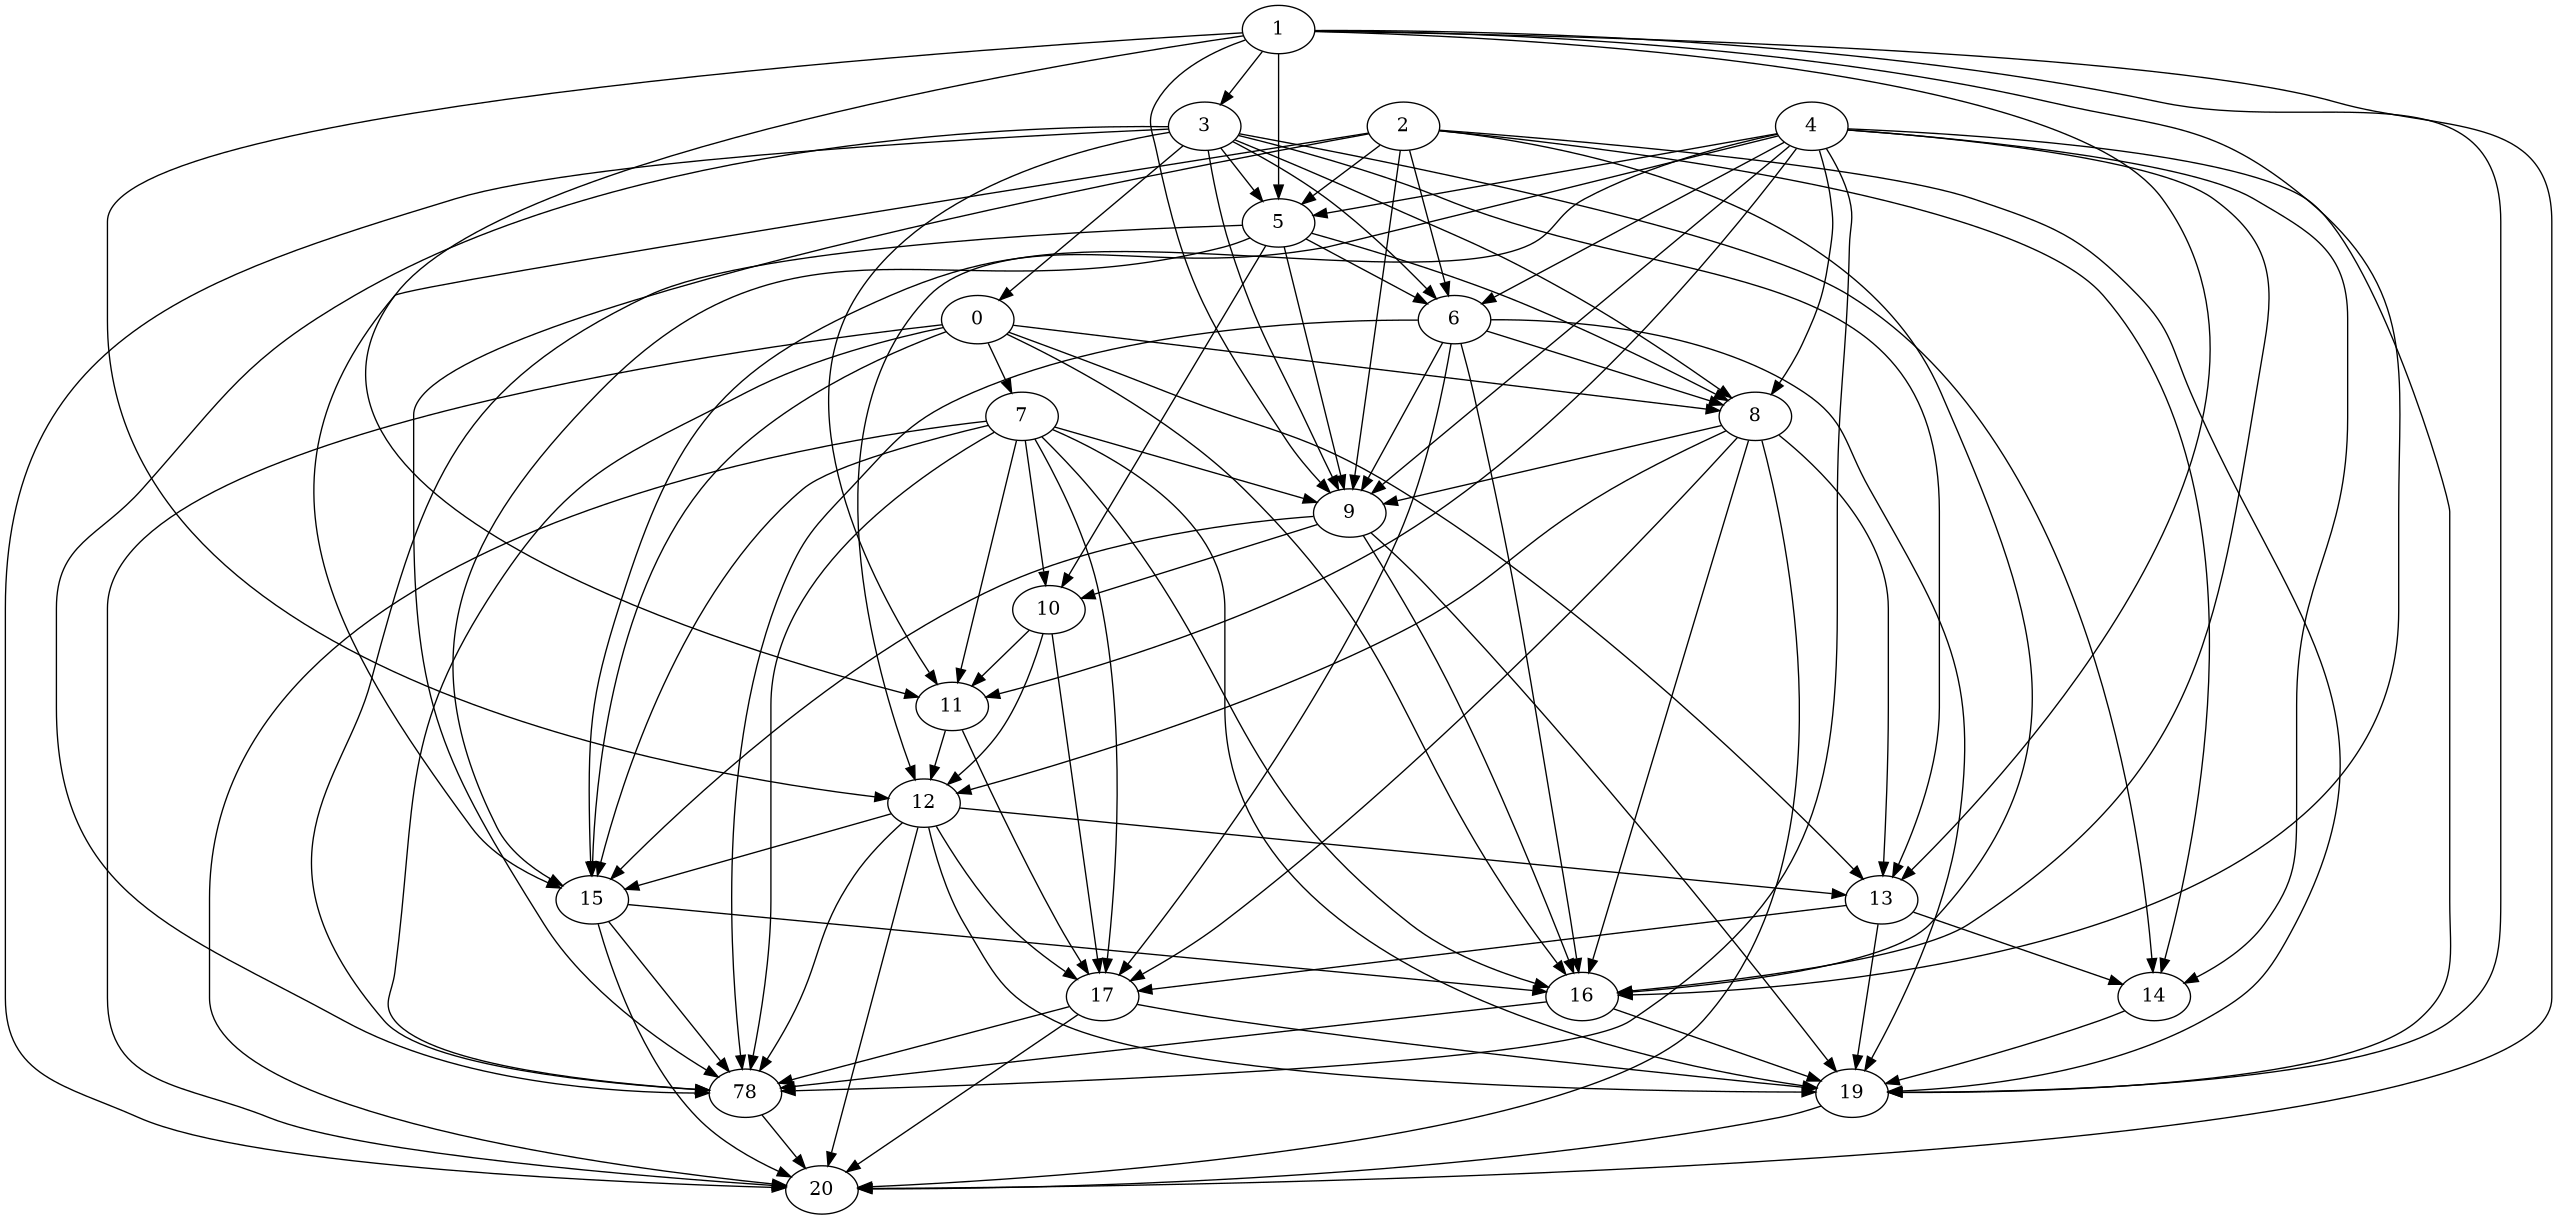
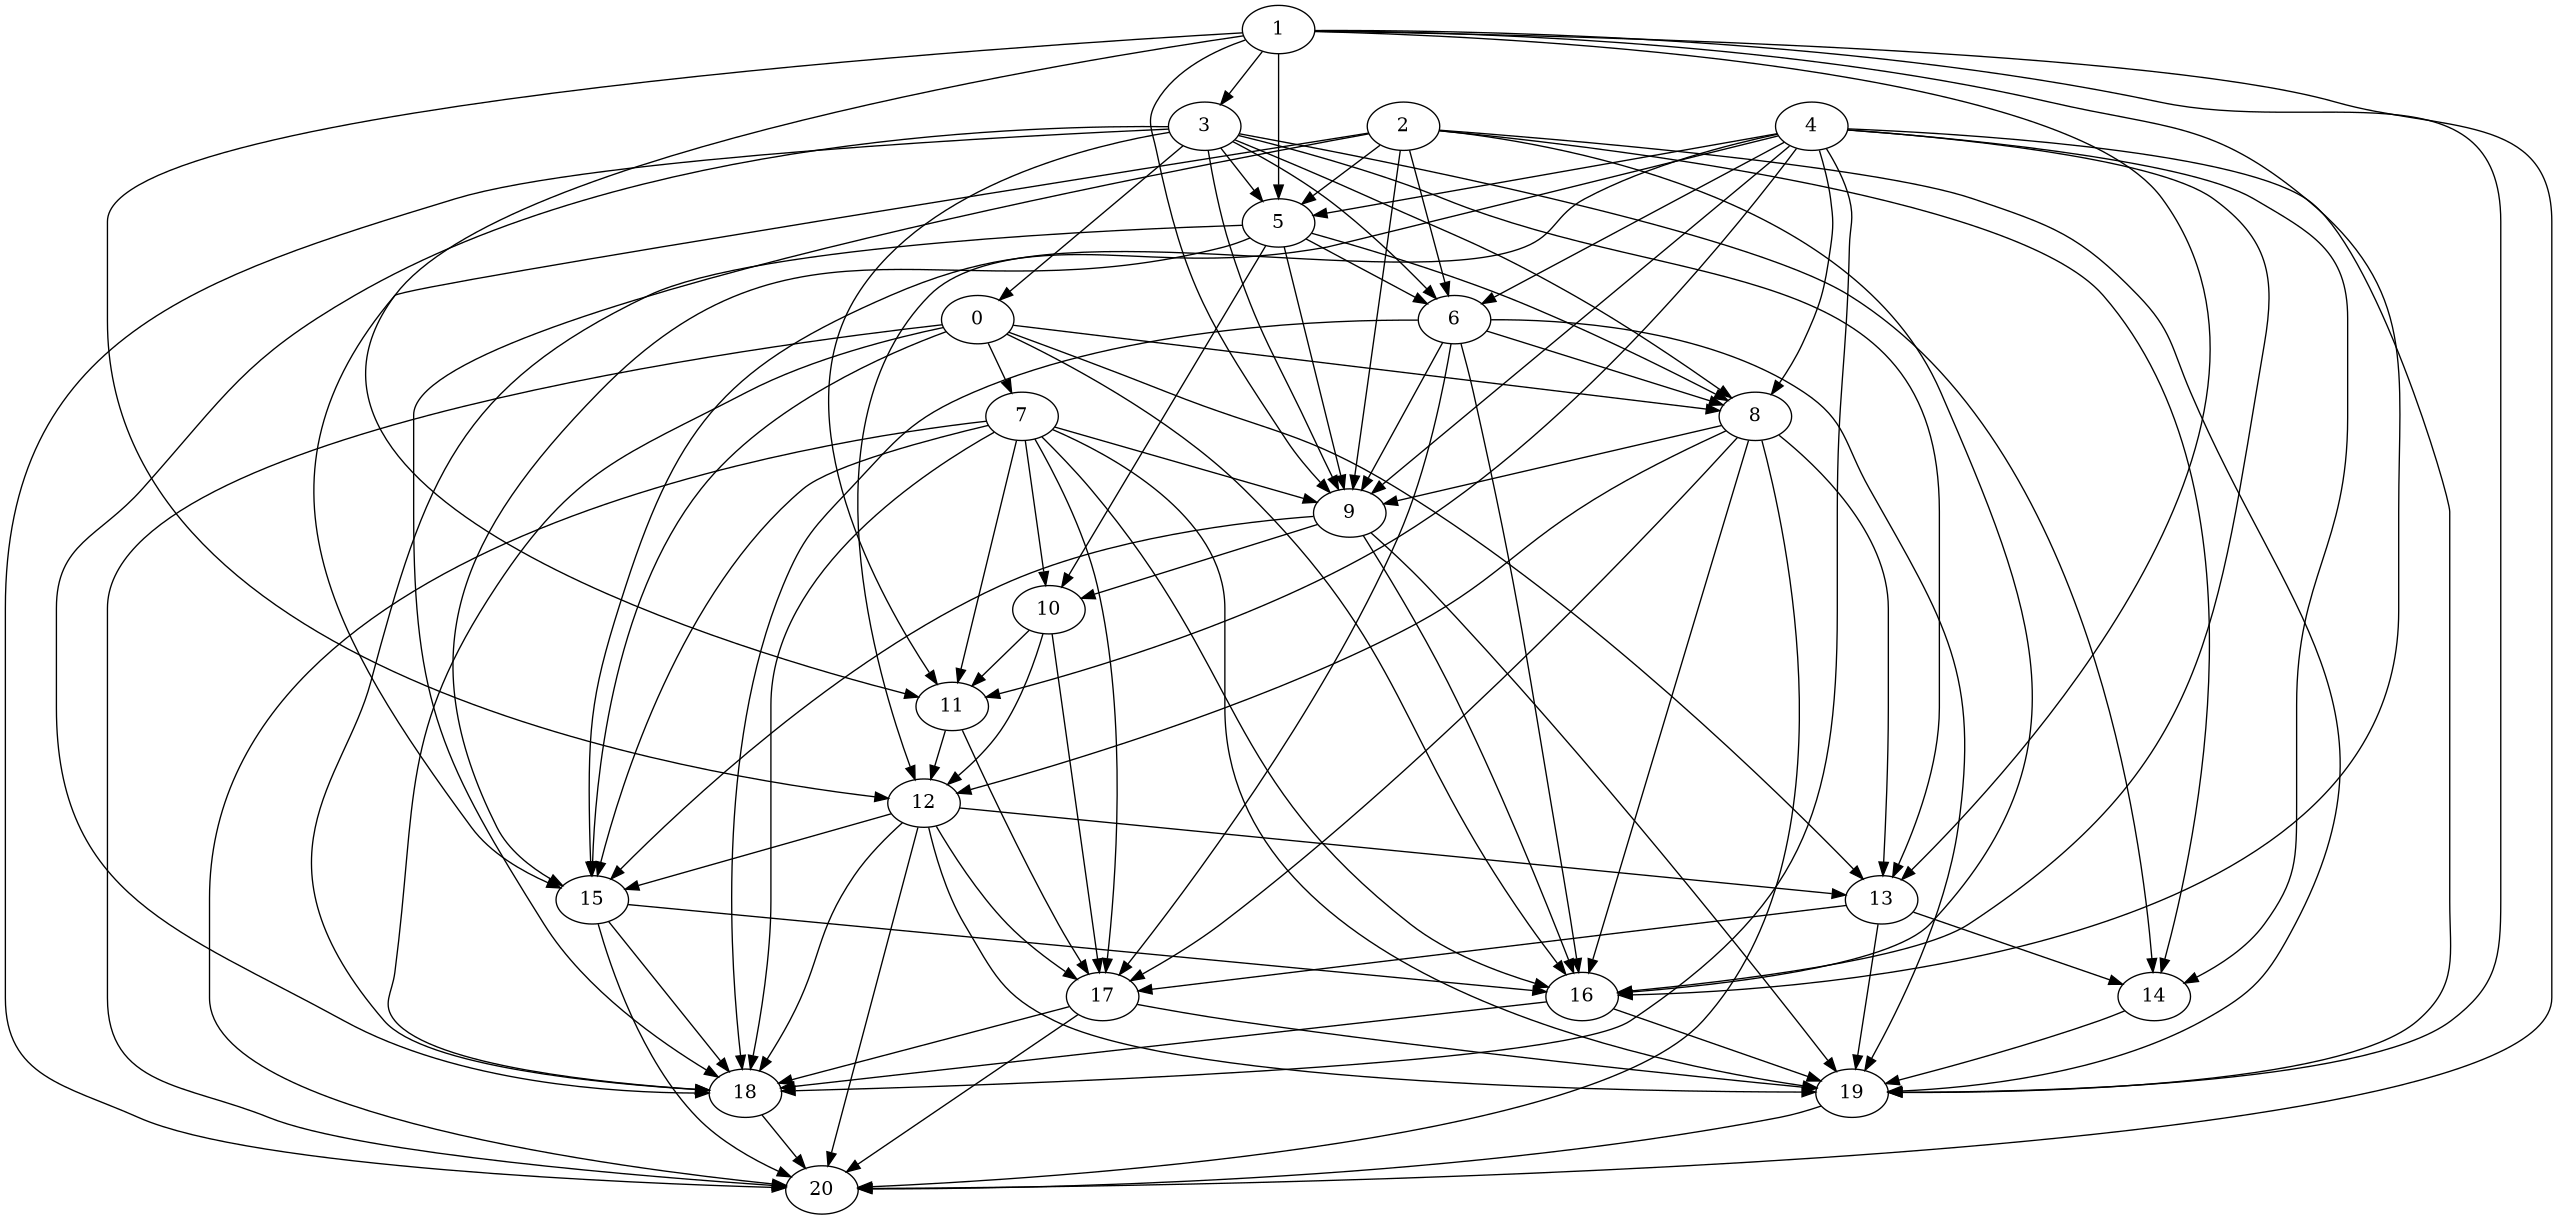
  digraph {
    node [Weight=11]
    edge [Weight=7]
    1 [Weight=33]
    3 [Weight=22]
    5 [Weight=33]
    9 [Weight=39]
    11 [Weight=44]
    12 [Weight=33]
    13
    16 [Weight=44]
    19 [Weight=50]
    20 [Weight=33]
    0
    8 [Weight=39]
-   18 [Weight=44 label=78]
+   18 [Weight=44]
    6 [Weight=39]
    14 [Weight=22]
    15
    10 [Weight=17]
    17 [Weight=39]
    7
    2 [Weight=28]
    4
    1 -> 3 [Weight=3]
    1 -> 5 [Weight=9]
    1 -> 9 [Weight=2]
    1 -> 11 [Weight=6]
    1 -> 12 [Weight=5]
    1 -> 13 [Weight=8]
    1 -> 16
    1 -> 19 [Weight=6]
    1 -> 20
    3 -> 5 [Weight=3]
    3 -> 9
    3 -> 11 [Weight=8]
    3 -> 13 [Weight=5]
    3 -> 20 [Weight=5]
    3 -> 0 [Weight=5]
    3 -> 8
    3 -> 18 [Weight=3]
    3 -> 6 [Weight=10]
    3 -> 14 [Weight=9]
    5 -> 9 [Weight=8]
    5 -> 8 [Weight=10]
    5 -> 18
    5 -> 6 [Weight=9]
    5 -> 15 [Weight=9]
    5 -> 10 [Weight=6]
    9 -> 16
    9 -> 19 [Weight=8]
    9 -> 15 [Weight=5]
    9 -> 10
    11 -> 12 [Weight=4]
    11 -> 17
    12 -> 13 [Weight=5]
    12 -> 19 [Weight=5]
    12 -> 20 [Weight=6]
    12 -> 18 [Weight=8]
    12 -> 15
    12 -> 17 [Weight=5]
    13 -> 19 [Weight=8]
    13 -> 14
    13 -> 17
    16 -> 19 [Weight=9]
    16 -> 18 [Weight=9]
    19 -> 20 [Weight=3]
    0 -> 13 [Weight=9]
    0 -> 16 [Weight=9]
    0 -> 20 [Weight=3]
    0 -> 8 [Weight=8]
    0 -> 18 [Weight=4]
    0 -> 15 [Weight=4]
    0 -> 7 [Weight=4]
    8 -> 9 [Weight=10]
    8 -> 12 [Weight=4]
    8 -> 13 [Weight=2]
    8 -> 16 [Weight=6]
    8 -> 20 [Weight=4]
    8 -> 17 [Weight=2]
    18 -> 20 [Weight=5]
    6 -> 9 [Weight=4]
    6 -> 16 [Weight=4]
    6 -> 19
    6 -> 8 [Weight=2]
    6 -> 18 [Weight=10]
    6 -> 17 [Weight=3]
    14 -> 19 [Weight=2]
    15 -> 16
    15 -> 20 [Weight=3]
    15 -> 18 [Weight=2]
    10 -> 11 [Weight=6]
    10 -> 12 [Weight=10]
    10 -> 17 [Weight=8]
    17 -> 19 [Weight=8]
    17 -> 20 [Weight=9]
    17 -> 18 [Weight=3]
    7 -> 9 [Weight=6]
    7 -> 11
    7 -> 16 [Weight=5]
    7 -> 19 [Weight=3]
    7 -> 20
    7 -> 18
    7 -> 15 [Weight=2]
    7 -> 10 [Weight=9]
    7 -> 17 [Weight=10]
    2 -> 5 [Weight=5]
    2 -> 9 [Weight=2]
    2 -> 16 [Weight=6]
    2 -> 19 [Weight=6]
    2 -> 18 [Weight=4]
    2 -> 6 [Weight=6]
    2 -> 14 [Weight=8]
    2 -> 15 [Weight=6]
    4 -> 5 [Weight=5]
    4 -> 9 [Weight=6]
    4 -> 11 [Weight=4]
    4 -> 12 [Weight=10]
    4 -> 16 [Weight=8]
    4 -> 19 [Weight=4]
    4 -> 8 [Weight=5]
    4 -> 18 [Weight=9]
    4 -> 6 [Weight=2]
    4 -> 14 [Weight=2]
    4 -> 15 [Weight=10]
  }
